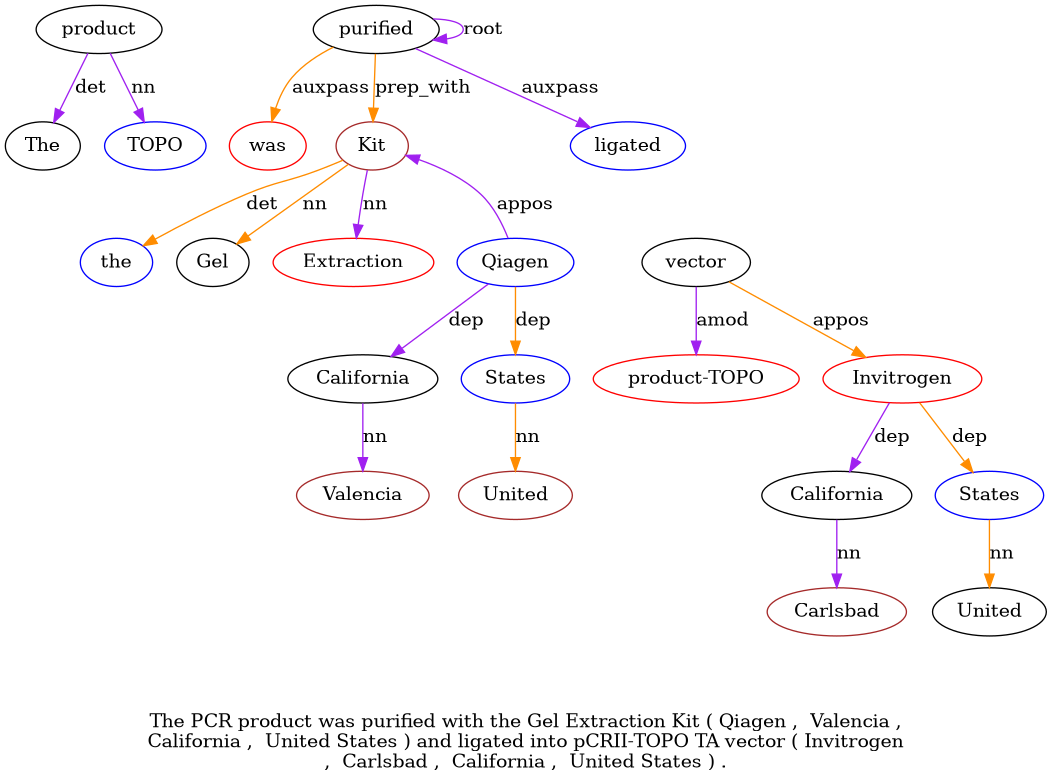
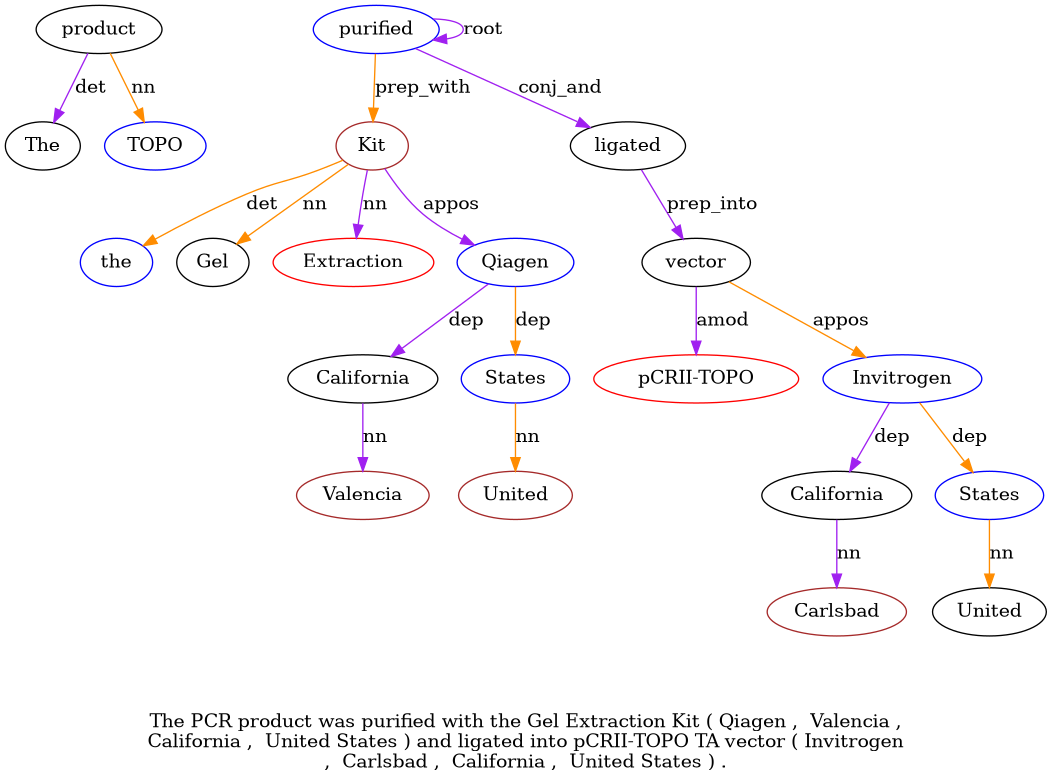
  digraph {
    label="The PCR product was purified with the Gel Extraction Kit ( Qiagen ,  Valencia ,\nCalifornia ,  United States ) and ligated into pCRII-TOPO TA vector ( Invitrogen\n,  Carlsbad ,  California ,  United States ) ."
    node [color=black fillcolor=white style=filled]
    edge [color=purple]
    n1 [label=product]
    n2 [label=The]
    n3 [color=blue label=TOPO]
-   n4 [label=purified]
-   n5 [color=red label=was]
+   n4 [color=blue label=purified]
    n6 [color=brown label=Kit]
-   n7 [color=blue label=ligated]
+   n7 [label=ligated]
    n8 [color=blue label=the]
    n9 [label=Gel]
    n10 [color=red label=Extraction]
    n11 [color=blue label=Qiagen]
    n12 [label=vector]
    n13 [label=California]
    n14 [color=blue label=States]
    n15 [color=brown label=Valencia]
    n16 [color=brown label=United]
-   n17 [color=red label="product-TOPO"]
-   n18 [color=red label=Invitrogen]
+   n17 [color=red label="pCRII-TOPO"]
+   n18 [color=blue label=Invitrogen]
    n19 [label=California]
    n20 [color=blue label=States]
    n21 [color=brown label=Carlsbad]
    n22 [label=United]
    n1 -> n2 [label=det]
-   n1 -> n3 [label=nn]
+   n1 -> n3 [color=darkorange label=nn]
    n4 -> n4 [label=root]
-   n4 -> n5 [color=darkorange label=auxpass]
    n4 -> n6 [color=darkorange label=prep_with]
-   n4 -> n7 [label=auxpass]
+   n4 -> n7 [label=conj_and]
    n6 -> n8 [color=darkorange label=det]
    n6 -> n9 [color=darkorange label=nn]
    n6 -> n10 [label=nn]
-   n11 -> n6 [label=appos]
+   n6 -> n11 [label=appos]
+   n7 -> n12 [label=prep_into]
    n11 -> n13 [label=dep]
    n11 -> n14 [color=darkorange label=dep]
    n12 -> n17 [label=amod]
    n12 -> n18 [color=darkorange label=appos]
    n13 -> n15 [label=nn]
    n14 -> n16 [color=darkorange label=nn]
    n18 -> n19 [label=dep]
    n18 -> n20 [color=darkorange label=dep]
    n19 -> n21 [label=nn]
    n20 -> n22 [color=darkorange label=nn]
  }
